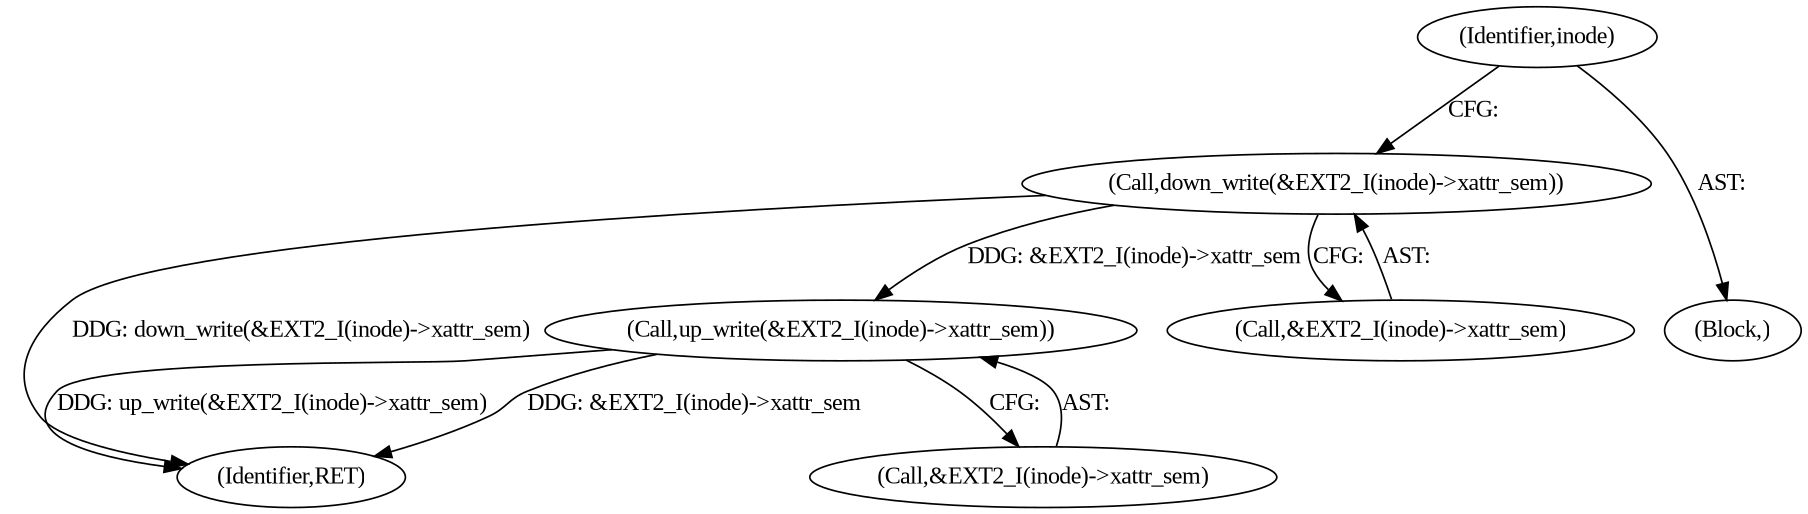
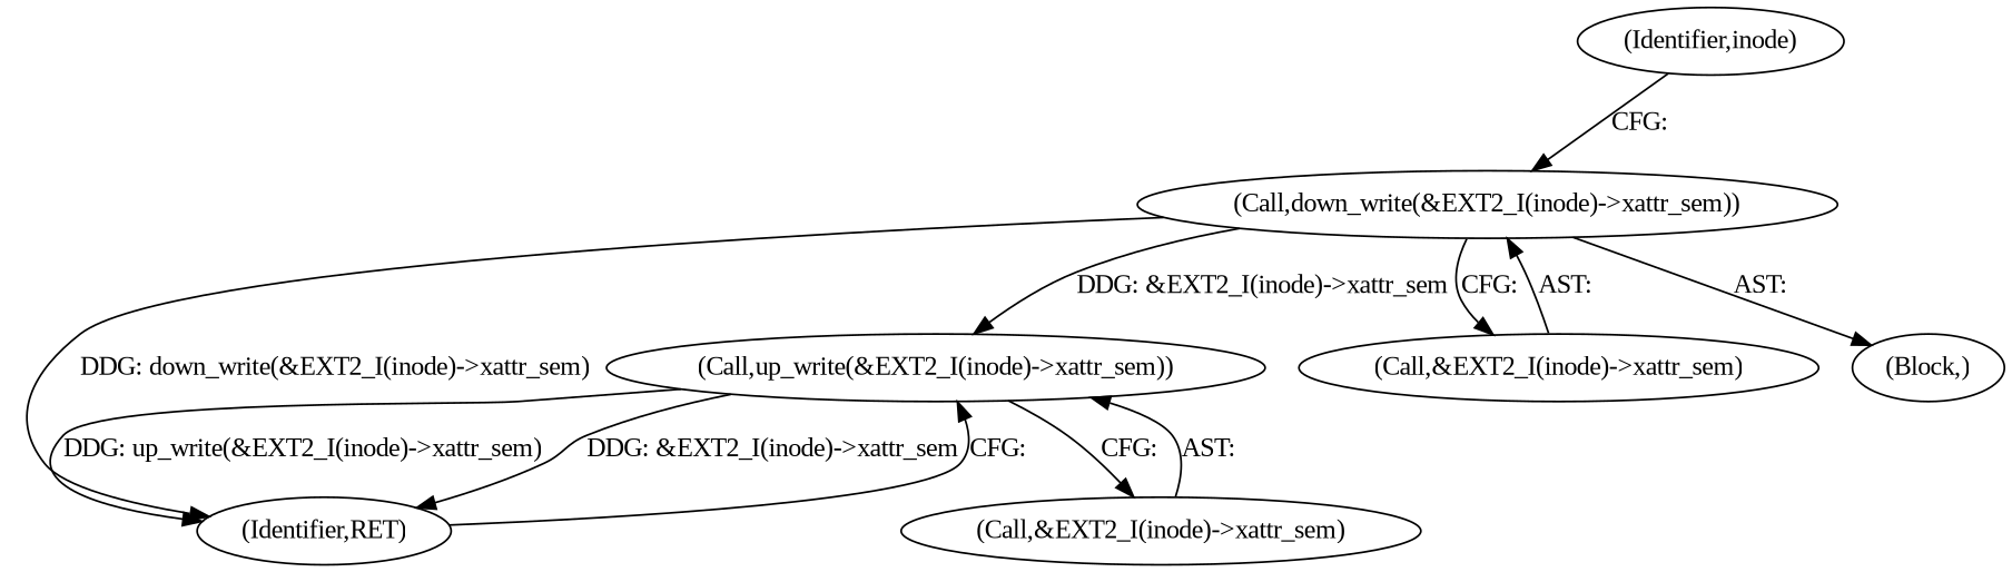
  digraph {
    fontname="Liberation Serif"
    node [fontname="Liberation Serif"]
    edge [fontname="Liberation Serif"]
    n1 [label="(Call,down_write(&EXT2_I(inode)->xattr_sem))"]
    n2 [label="(Call,up_write(&EXT2_I(inode)->xattr_sem))"]
    n3 [label="(Call,&EXT2_I(inode)->xattr_sem)"]
    n4 [label="(Block,)"]
    n5 [label="(Identifier,RET)"]
    n6 [label="(Call,&EXT2_I(inode)->xattr_sem)"]
    n7 [label="(Identifier,inode)"]
    n1 -> n2 [label="DDG: &EXT2_I(inode)->xattr_sem"]
    n1 -> n3 [label="CFG: "]
-   n7 -> n4 [label="AST: "]
+   n1 -> n4 [label="AST: "]
    n1 -> n5 [label="DDG: down_write(&EXT2_I(inode)->xattr_sem)"]
    n2 -> n5 [label="DDG: up_write(&EXT2_I(inode)->xattr_sem)"]
    n2 -> n5 [label="DDG: &EXT2_I(inode)->xattr_sem"]
    n2 -> n6 [label="CFG: "]
    n3 -> n1 [label="AST: "]
+   n5 -> n2 [label="CFG: "]
    n6 -> n2 [label="AST: "]
    n7 -> n1 [label="CFG: "]
  }
